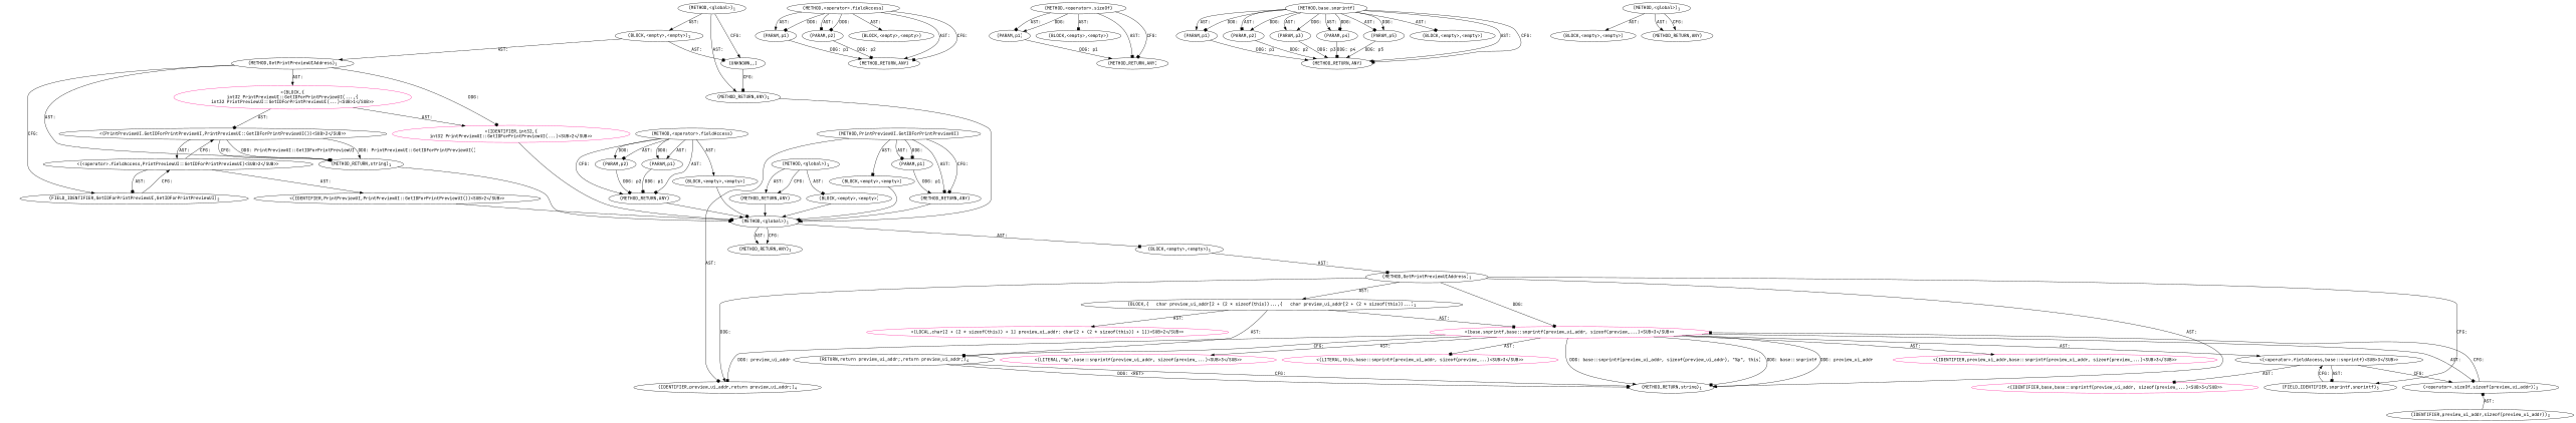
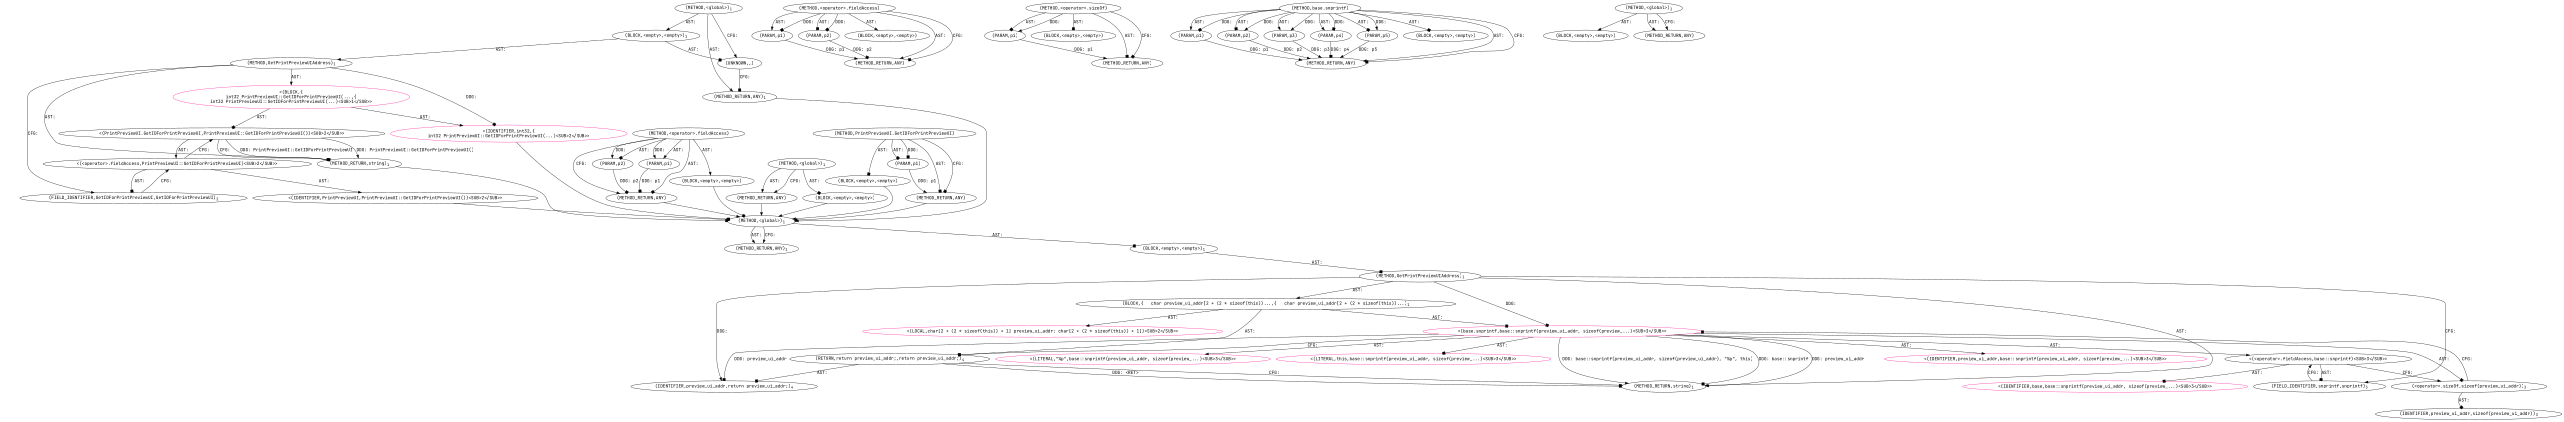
  digraph {
    fontname="JetBrains Mono"
    node [fontname="JetBrains Mono"]
    edge [arrowhead=normal fontname="JetBrains Mono"]
    n1 [label=<(METHOD,&lt;global&gt;)<SUB>1</SUB>>]
    n2 [label=<(BLOCK,&lt;empty&gt;,&lt;empty&gt;)<SUB>1</SUB>>]
    n3 [label=<(METHOD_RETURN,ANY)<SUB>1</SUB>>]
    n4 [label=<(METHOD,GetPrintPreviewUIAddress)<SUB>1</SUB>>]
    n5 [label=<(BLOCK,{   char preview_ui_addr[2 + (2 * sizeof(this))...,{   char preview_ui_addr[2 + (2 * sizeof(this))...)<SUB>1</SUB>>]
    n6 [color=deeppink label="<(base.snprintf,base::snprintf(preview_ui_addr, sizeof(preview_...)<SUB>3</SUB>>"]
    n7 [label=<(FIELD_IDENTIFIER,snprintf,snprintf)<SUB>3</SUB>>]
    n8 [label=<(IDENTIFIER,preview_ui_addr,return preview_ui_addr;)<SUB>4</SUB>>]
    n9 [label=<(METHOD_RETURN,string)<SUB>1</SUB>>]
    n10 [color=deeppink label="<(LOCAL,char[2 + (2 * sizeof(this)) + 1] preview_ui_addr: char[2 + (2 * sizeof(this)) + 1])<SUB>2</SUB>>"]
    n11 [label=<(RETURN,return preview_ui_addr;,return preview_ui_addr;)<SUB>4</SUB>>]
    n12 [color=black label="<(&lt;operator&gt;.fieldAccess,base::snprintf)<SUB>3</SUB>>"]
    n13 [color=deeppink label="<(IDENTIFIER,preview_ui_addr,base::snprintf(preview_ui_addr, sizeof(preview_...)<SUB>3</SUB>>"]
    n14 [label=<(&lt;operator&gt;.sizeOf,sizeof(preview_ui_addr))<SUB>3</SUB>>]
    n15 [color=deeppink label="<(LITERAL,&quot;%p&quot;,base::snprintf(preview_ui_addr, sizeof(preview_...)<SUB>3</SUB>>"]
    n16 [color=deeppink label="<(LITERAL,this,base::snprintf(preview_ui_addr, sizeof(preview_...)<SUB>3</SUB>>"]
    n17 [color=deeppink label="<(IDENTIFIER,base,base::snprintf(preview_ui_addr, sizeof(preview_...)<SUB>3</SUB>>"]
    n18 [label=<(IDENTIFIER,preview_ui_addr,sizeof(preview_ui_addr))<SUB>3</SUB>>]
    n19 [label=<(METHOD,&lt;operator&gt;.fieldAccess)>]
    n20 [label=<(PARAM,p1)>]
    n21 [label=<(PARAM,p2)>]
    n22 [label=<(BLOCK,&lt;empty&gt;,&lt;empty&gt;)>]
    n23 [label=<(METHOD_RETURN,ANY)>]
    n24 [label=<(METHOD,&lt;operator&gt;.sizeOf)>]
    n25 [label=<(PARAM,p1)>]
    n26 [label=<(BLOCK,&lt;empty&gt;,&lt;empty&gt;)>]
    n27 [label=<(METHOD_RETURN,ANY)>]
    n28 [label=<(METHOD,base.snprintf)>]
    n29 [label=<(PARAM,p1)>]
    n30 [label=<(PARAM,p2)>]
    n31 [label=<(PARAM,p3)>]
    n32 [label=<(PARAM,p4)>]
    n33 [label=<(PARAM,p5)>]
    n34 [label=<(BLOCK,&lt;empty&gt;,&lt;empty&gt;)>]
    n35 [label=<(METHOD_RETURN,ANY)>]
    n36 [label=<(METHOD,&lt;global&gt;)<SUB>1</SUB>>]
    n37 [label=<(BLOCK,&lt;empty&gt;,&lt;empty&gt;)>]
    n38 [label=<(METHOD_RETURN,ANY)>]
    n39 [label=<(METHOD,&lt;global&gt;)<SUB>1</SUB>>]
    n40 [label=<(BLOCK,&lt;empty&gt;,&lt;empty&gt;)<SUB>1</SUB>>]
    n41 [label=<(UNKNOWN,,)>]
    n42 [label=<(METHOD_RETURN,ANY)<SUB>1</SUB>>]
    n43 [label=<(METHOD,GetPrintPreviewUIAddress)<SUB>1</SUB>>]
    n44 [color=deeppink label="<(BLOCK,{\nint32 PrintPreviewUI::GetIDForPrintPreviewUI(...,{\nint32 PrintPreviewUI::GetIDForPrintPreviewUI(...)<SUB>1</SUB>>"]
    n45 [color=deeppink label="<(IDENTIFIER,int32,{\nint32 PrintPreviewUI::GetIDForPrintPreviewUI(...)<SUB>2</SUB>>"]
    n46 [label=<(FIELD_IDENTIFIER,GetIDForPrintPreviewUI,GetIDForPrintPreviewUI)<SUB>2</SUB>>]
    n47 [label=<(METHOD_RETURN,string)<SUB>1</SUB>>]
    n48 [color=black label="<(PrintPreviewUI.GetIDForPrintPreviewUI,PrintPreviewUI::GetIDForPrintPreviewUI())<SUB>2</SUB>>"]
    n49 [color=black label="<(&lt;operator&gt;.fieldAccess,PrintPreviewUI::GetIDForPrintPreviewUI)<SUB>2</SUB>>"]
    n50 [color=black label="<(IDENTIFIER,PrintPreviewUI,PrintPreviewUI::GetIDForPrintPreviewUI())<SUB>2</SUB>>"]
    n51 [label=<(METHOD,&lt;operator&gt;.fieldAccess)>]
    n52 [label=<(PARAM,p1)>]
    n53 [label=<(PARAM,p2)>]
    n54 [label=<(BLOCK,&lt;empty&gt;,&lt;empty&gt;)>]
    n55 [label=<(METHOD_RETURN,ANY)>]
    n56 [label=<(METHOD,PrintPreviewUI.GetIDForPrintPreviewUI)>]
    n57 [label=<(PARAM,p1)>]
    n58 [label=<(BLOCK,&lt;empty&gt;,&lt;empty&gt;)>]
    n59 [label=<(METHOD_RETURN,ANY)>]
    n60 [label=<(METHOD,&lt;global&gt;)<SUB>1</SUB>>]
    n61 [label=<(BLOCK,&lt;empty&gt;,&lt;empty&gt;)>]
    n62 [label=<(METHOD_RETURN,ANY)>]
    n1 -> n2 [arrowhead=box label="AST: "]
    n1 -> n3 [label="AST: "]
    n1 -> n3 [label="CFG: "]
    n2 -> n4 [arrowhead=box label="AST: "]
    n4 -> n5 [label="AST: "]
    n4 -> n6 [arrowhead=box label="DDG: "]
    n4 -> n7 [label="CFG: "]
    n4 -> n8 [label="DDG: "]
    n4 -> n9 [label="AST: "]
    n5 -> n6 [arrowhead=box label="AST: "]
    n5 -> n10 [label="AST: "]
    n5 -> n11 [arrowhead=box label="AST: "]
    n6 -> n8 [arrowhead=box label="DDG: preview_ui_addr"]
    n6 -> n9 [arrowhead=box label="DDG: base::snprintf"]
    n6 -> n9 [label="DDG: preview_ui_addr"]
    n6 -> n9 [label="DDG: base::snprintf(preview_ui_addr, sizeof(preview_ui_addr), &quot;%p&quot;, this)"]
    n6 -> n11 [arrowhead=box label="CFG: "]
    n6 -> n12 [label="AST: "]
    n6 -> n13 [label="AST: "]
    n6 -> n14 [arrowhead=box label="AST: "]
    n6 -> n15 [label="AST: "]
    n6 -> n16 [arrowhead=box label="AST: "]
    n7 -> n12 [label="CFG: "]
-   n56 -> n8 [arrowhead=box label="AST: "]
+   n11 -> n8 [arrowhead=box label="AST: "]
    n11 -> n9 [label="CFG: "]
    n11 -> n9 [arrowhead=box label="DDG: &lt;RET&gt;"]
    n12 -> n7 [arrowhead=box label="AST: "]
    n12 -> n14 [label="CFG: "]
    n12 -> n17 [arrowhead=box label="AST: "]
    n14 -> n6 [arrowhead=box label="CFG: "]
-   n18 -> n14 [arrowhead=box label="AST: "]
+   n14 -> n18 [arrowhead=box label="AST: "]
    n19 -> n20 [label="AST: "]
    n19 -> n20 [arrowhead=box label="DDG: "]
    n19 -> n21 [arrowhead=box label="AST: "]
    n19 -> n21 [arrowhead=box label="DDG: "]
    n19 -> n22 [label="AST: "]
    n19 -> n23 [label="AST: "]
    n19 -> n23 [arrowhead=box label="CFG: "]
    n20 -> n23 [label="DDG: p1"]
    n21 -> n23 [arrowhead=box label="DDG: p2"]
    n24 -> n25 [arrowhead=box label="AST: "]
    n24 -> n25 [label="DDG: "]
    n24 -> n26 [arrowhead=box label="AST: "]
    n24 -> n27 [arrowhead=box label="AST: "]
    n24 -> n27 [arrowhead=box label="CFG: "]
    n25 -> n27 [label="DDG: p1"]
    n28 -> n29 [label="AST: "]
    n28 -> n29 [arrowhead=box label="DDG: "]
    n28 -> n30 [arrowhead=box label="AST: "]
    n28 -> n30 [label="DDG: "]
    n28 -> n31 [label="AST: "]
    n28 -> n31 [label="DDG: "]
    n28 -> n32 [label="AST: "]
    n28 -> n32 [arrowhead=box label="DDG: "]
    n28 -> n33 [arrowhead=box label="AST: "]
    n28 -> n33 [label="DDG: "]
    n28 -> n34 [arrowhead=box label="AST: "]
    n28 -> n35 [label="AST: "]
    n28 -> n35 [arrowhead=box label="CFG: "]
    n29 -> n35 [label="DDG: p1"]
    n30 -> n35 [label="DDG: p2"]
    n31 -> n35 [label="DDG: p3"]
    n32 -> n35 [arrowhead=box label="DDG: p4"]
    n33 -> n35 [label="DDG: p5"]
    n36 -> n37 [label="AST: "]
    n36 -> n38 [label="AST: "]
    n36 -> n38 [label="CFG: "]
    n39 -> n40 [label="AST: "]
    n39 -> n41 [label="CFG: "]
    n39 -> n42 [label="AST: "]
    n40 -> n41 [arrowhead=box label="AST: "]
    n40 -> n43 [label="AST: "]
    n41 -> n42 [arrowhead=box label="CFG: "]
    n42 -> n1
    n43 -> n44 [label="AST: "]
    n43 -> n45 [arrowhead=box label="DDG: "]
    n43 -> n46 [label="CFG: "]
    n43 -> n47 [arrowhead=box label="AST: "]
    n44 -> n45 [label="AST: "]
    n44 -> n48 [arrowhead=box label="AST: "]
    n45 -> n1 [arrowhead=box]
    n46 -> n49 [label="CFG: "]
    n47 -> n1 [arrowhead=box]
    n48 -> n47 [label="CFG: "]
    n48 -> n47 [arrowhead=box label="DDG: PrintPreviewUI::GetIDForPrintPreviewUI"]
    n48 -> n47 [label="DDG: PrintPreviewUI::GetIDForPrintPreviewUI()"]
    n48 -> n49 [label="AST: "]
    n49 -> n46 [arrowhead=box label="AST: "]
    n49 -> n48 [label="CFG: "]
    n49 -> n50 [label="AST: "]
    n50 -> n1 [arrowhead=box]
    n51 -> n52 [label="AST: "]
    n51 -> n52 [label="DDG: "]
    n51 -> n53 [arrowhead=box label="AST: "]
    n51 -> n53 [label="DDG: "]
    n51 -> n54 [label="AST: "]
    n51 -> n55 [arrowhead=box label="AST: "]
    n51 -> n55 [label="CFG: "]
    n52 -> n55 [arrowhead=box label="DDG: p1"]
    n53 -> n55 [arrowhead=box label="DDG: p2"]
    n54 -> n1 [arrowhead=box]
    n55 -> n1
    n56 -> n57 [arrowhead=box label="AST: "]
    n56 -> n57 [arrowhead=box label="DDG: "]
    n56 -> n58 [arrowhead=box label="AST: "]
    n56 -> n59 [arrowhead=box label="AST: "]
    n56 -> n59 [arrowhead=box label="CFG: "]
    n57 -> n59 [label="DDG: p1"]
    n58 -> n1
    n59 -> n1 [arrowhead=box]
    n60 -> n61 [arrowhead=box label="AST: "]
    n60 -> n62 [label="AST: "]
    n60 -> n62 [label="CFG: "]
    n61 -> n1
    n62 -> n1
  }
